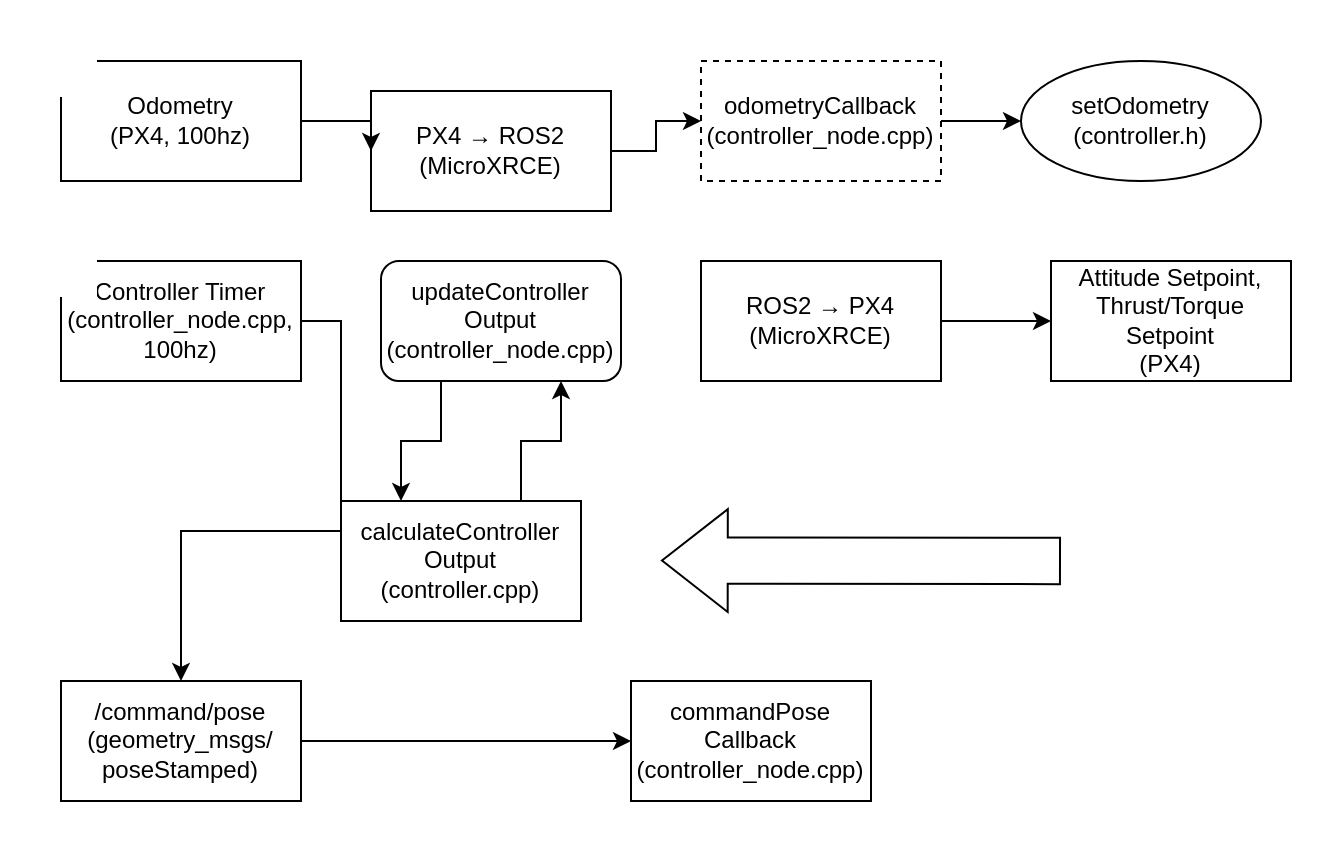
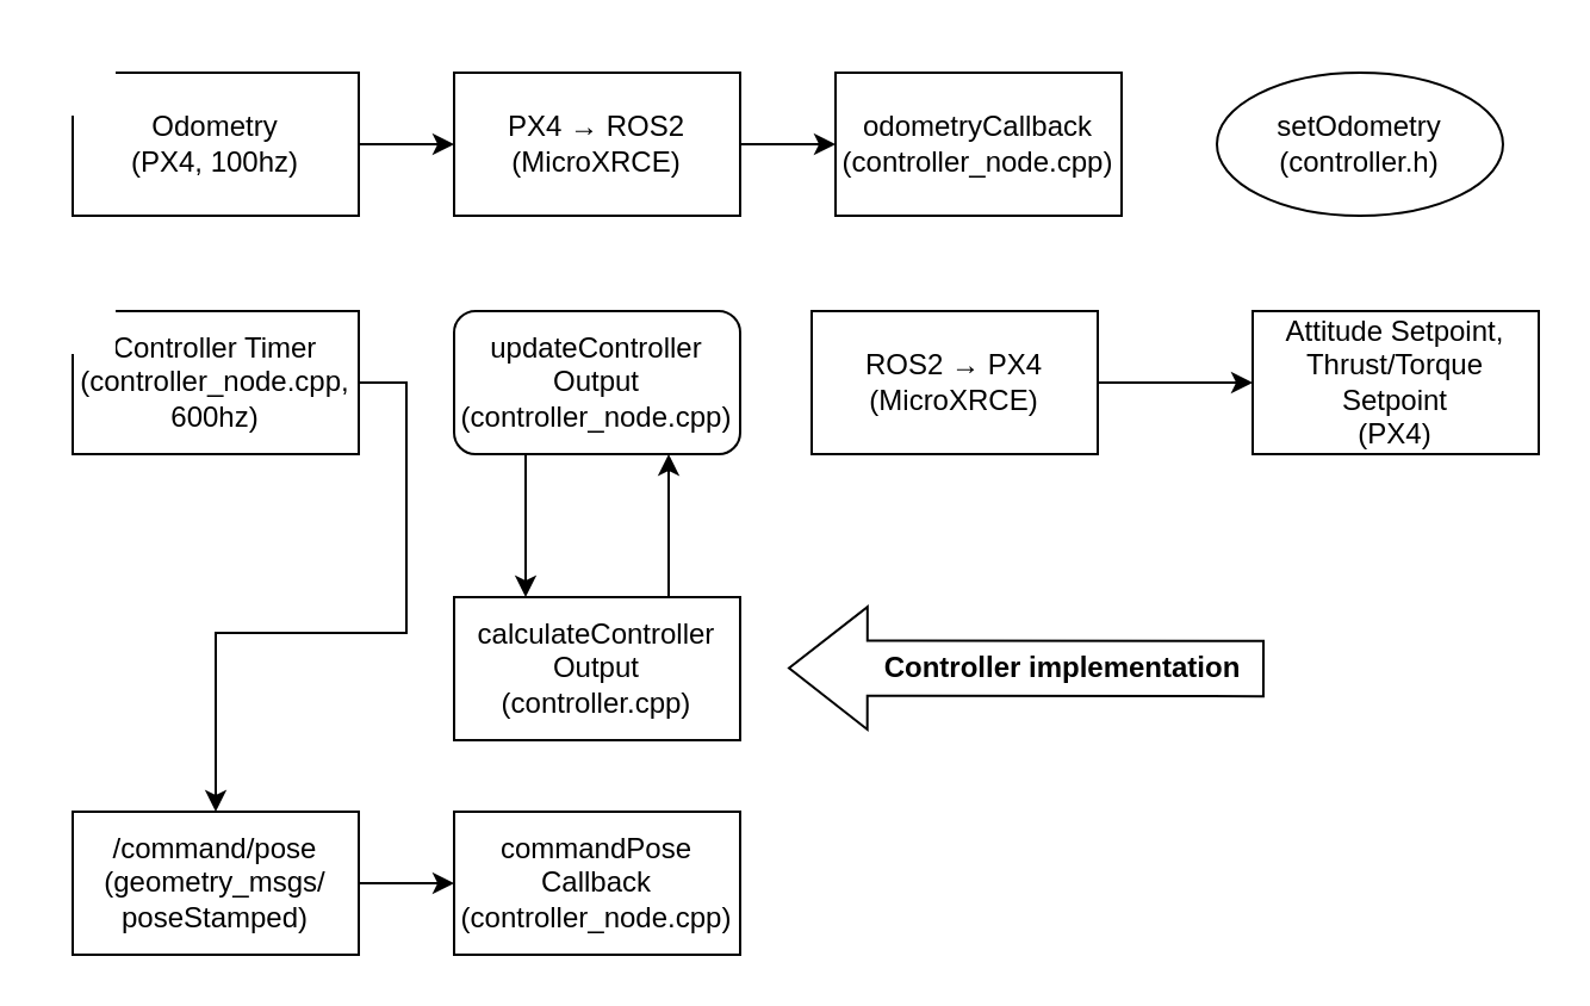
  <mxCell id="0" />
  <mxCell id="1" parent="0" />
  <mxCell id="2" style="edgeStyle=orthogonalEdgeStyle;rounded=0;orthogonalLoop=1;jettySize=auto;html=1;exitX=1;exitY=0.5;exitDx=0;exitDy=0;entryX=0;entryY=0.5;entryDx=0;entryDy=0;" edge="1" parent="1" source="3" target="9"><mxGeometry relative="1" as="geometry" /></mxCell>
- <mxCell id="3" value="PX4 → ROS2&lt;br&gt;(MicroXRCE)" style="rounded=0;whiteSpace=wrap;html=1;fillColor=default;" vertex="1" parent="1"><mxGeometry x="185" y="45" width="120" height="60" as="geometry" /></mxCell>
+ <mxCell id="3" value="PX4 → ROS2&lt;br&gt;(MicroXRCE)" style="rounded=0;whiteSpace=wrap;html=1;fillColor=default;" vertex="1" parent="1"><mxGeometry x="190" y="30" width="120" height="60" as="geometry" /></mxCell>
  <mxCell id="4" value="" style="group;fillColor=none;" vertex="1" connectable="0" parent="1"><mxGeometry x="20" y="20" width="130" height="70" as="geometry" /></mxCell>
  <mxCell id="5" value="Odometry&lt;br&gt;(PX4, 100hz)" style="rounded=0;whiteSpace=wrap;html=1;" vertex="1" parent="4"><mxGeometry x="10" y="10" width="120" height="60" as="geometry" /></mxCell>
  <mxCell id="6" value="" style="shape=image;html=1;verticalAlign=top;verticalLabelPosition=bottom;labelBackgroundColor=#ffffff;imageAspect=0;aspect=fixed;image=https://cdn4.iconfinder.com/data/icons/48-bubbles/48/37.Stopwatch-128.png;imageBackground=default;imageBorder=none;fillStyle=auto;" vertex="1" parent="4"><mxGeometry width="28" height="28" as="geometry" /></mxCell>
  <mxCell id="7" style="edgeStyle=orthogonalEdgeStyle;rounded=0;orthogonalLoop=1;jettySize=auto;html=1;exitX=1;exitY=0.5;exitDx=0;exitDy=0;entryX=0;entryY=0.5;entryDx=0;entryDy=0;shadow=0;" edge="1" parent="1" source="5" target="3"><mxGeometry relative="1" as="geometry" /></mxCell>
- <mxCell id="8" style="edgeStyle=orthogonalEdgeStyle;rounded=0;orthogonalLoop=1;jettySize=auto;html=1;exitX=1;exitY=0.5;exitDx=0;exitDy=0;entryX=0;entryY=0.5;entryDx=0;entryDy=0;" edge="1" parent="1" source="9" target="10"><mxGeometry relative="1" as="geometry" /></mxCell>
- <mxCell id="9" value="odometryCallback&lt;br&gt;(controller_node.cpp)" style="rounded=0;whiteSpace=wrap;html=1;fillColor=default;dashed=1;" vertex="1" parent="1"><mxGeometry x="350" y="30" width="120" height="60" as="geometry" /></mxCell>
+ <mxCell id="9" value="odometryCallback&lt;br&gt;(controller_node.cpp)" style="rounded=0;whiteSpace=wrap;html=1;fillColor=default;" vertex="1" parent="1"><mxGeometry x="350" y="30" width="120" height="60" as="geometry" /></mxCell>
  <mxCell id="10" value="setOdometry&lt;br&gt;(controller.h)" style="ellipse;whiteSpace=wrap;html=1;fillColor=default;" vertex="1" parent="1"><mxGeometry x="510" y="30" width="120" height="60" as="geometry" /></mxCell>
  <mxCell id="11" value="" style="group;fillColor=none;" vertex="1" connectable="0" parent="1"><mxGeometry x="20" y="120" width="130" height="70" as="geometry" /></mxCell>
- <mxCell id="12" value="Controller Timer&lt;br&gt;(controller_node.cpp, 100hz)" style="rounded=0;whiteSpace=wrap;html=1;" vertex="1" parent="11"><mxGeometry x="10" y="10" width="120" height="60" as="geometry" /></mxCell>
+ <mxCell id="12" value="Controller Timer&lt;br&gt;(controller_node.cpp, 600hz)" style="rounded=0;whiteSpace=wrap;html=1;" vertex="1" parent="11"><mxGeometry x="10" y="10" width="120" height="60" as="geometry" /></mxCell>
  <mxCell id="13" value="" style="shape=image;html=1;verticalAlign=top;verticalLabelPosition=bottom;labelBackgroundColor=#ffffff;imageAspect=0;aspect=fixed;image=https://cdn4.iconfinder.com/data/icons/48-bubbles/48/37.Stopwatch-128.png;imageBackground=default;imageBorder=none;" vertex="1" parent="11"><mxGeometry width="28" height="28" as="geometry" /></mxCell>
  <mxCell id="14" style="edgeStyle=orthogonalEdgeStyle;rounded=0;orthogonalLoop=1;jettySize=auto;html=1;exitX=0.25;exitY=1;exitDx=0;exitDy=0;entryX=0.25;entryY=0;entryDx=0;entryDy=0;" edge="1" parent="1" source="15" target="17"><mxGeometry relative="1" as="geometry" /></mxCell>
  <mxCell id="15" value="updateController&lt;br&gt;Output&lt;br&gt;(controller_node.cpp)" style="whiteSpace=wrap;html=1;fillColor=default;rounded=1;" vertex="1" parent="1"><mxGeometry x="190" y="130" width="120" height="60" as="geometry" /></mxCell>
  <mxCell id="16" style="edgeStyle=orthogonalEdgeStyle;rounded=0;orthogonalLoop=1;jettySize=auto;html=1;exitX=0.75;exitY=0;exitDx=0;exitDy=0;entryX=0.75;entryY=1;entryDx=0;entryDy=0;" edge="1" parent="1" source="17" target="15"><mxGeometry relative="1" as="geometry" /></mxCell>
- <mxCell id="17" value="calculateController&lt;br&gt;Output&lt;br&gt;(controller.cpp)" style="rounded=0;whiteSpace=wrap;html=1;fillColor=default;" vertex="1" parent="1"><mxGeometry x="170" y="250" width="120" height="60" as="geometry" /></mxCell>
+ <mxCell id="17" value="calculateController&lt;br&gt;Output&lt;br&gt;(controller.cpp)" style="rounded=0;whiteSpace=wrap;html=1;fillColor=default;" vertex="1" parent="1"><mxGeometry x="190" y="250" width="120" height="60" as="geometry" /></mxCell>
  <mxCell id="18" style="edgeStyle=orthogonalEdgeStyle;rounded=0;orthogonalLoop=1;jettySize=auto;html=1;exitX=1;exitY=0.5;exitDx=0;exitDy=0;" edge="1" parent="1" source="12" target="23"><mxGeometry relative="1" as="geometry" /></mxCell>
  <mxCell id="19" style="edgeStyle=orthogonalEdgeStyle;rounded=0;orthogonalLoop=1;jettySize=auto;html=1;exitX=1;exitY=0.5;exitDx=0;exitDy=0;entryX=0;entryY=0.5;entryDx=0;entryDy=0;" edge="1" parent="1" source="20" target="21"><mxGeometry relative="1" as="geometry" /></mxCell>
- <mxCell id="20" value="ROS2 → PX4&lt;br&gt;(MicroXRCE)" style="rounded=0;whiteSpace=wrap;html=1;fillColor=default;" vertex="1" parent="1"><mxGeometry x="350" y="130" width="120" height="60" as="geometry" /></mxCell>
+ <mxCell id="20" value="ROS2 → PX4&lt;br&gt;(MicroXRCE)" style="rounded=0;whiteSpace=wrap;html=1;fillColor=default;" vertex="1" parent="1"><mxGeometry x="340" y="130" width="120" height="60" as="geometry" /></mxCell>
  <mxCell id="21" value="Attitude Setpoint,&lt;br&gt;Thrust/Torque Setpoint&lt;br&gt;(PX4)" style="rounded=0;whiteSpace=wrap;html=1;fillColor=default;" vertex="1" parent="1"><mxGeometry x="525" y="130" width="120" height="60" as="geometry" /></mxCell>
  <mxCell id="22" style="edgeStyle=orthogonalEdgeStyle;rounded=0;orthogonalLoop=1;jettySize=auto;html=1;exitX=1;exitY=0.5;exitDx=0;exitDy=0;entryX=0;entryY=0.5;entryDx=0;entryDy=0;" edge="1" parent="1" source="23" target="24"><mxGeometry relative="1" as="geometry" /></mxCell>
  <mxCell id="23" value="/command/pose&lt;br&gt;(geometry_msgs/&lt;br&gt;poseStamped)" style="rounded=0;whiteSpace=wrap;html=1;fillColor=default;" vertex="1" parent="1"><mxGeometry x="30" y="340" width="120" height="60" as="geometry" /></mxCell>
- <mxCell id="24" value="commandPose&lt;br&gt;Callback&lt;br&gt;(controller_node.cpp)" style="rounded=0;whiteSpace=wrap;html=1;fillColor=default;" vertex="1" parent="1"><mxGeometry x="315" y="340" width="120" height="60" as="geometry" /></mxCell>
+ <mxCell id="24" value="commandPose&lt;br&gt;Callback&lt;br&gt;(controller_node.cpp)" style="rounded=0;whiteSpace=wrap;html=1;fillColor=default;" vertex="1" parent="1"><mxGeometry x="190" y="340" width="120" height="60" as="geometry" /></mxCell>
  <mxCell id="25" value="" style="group" vertex="1" connectable="0" parent="1"><mxGeometry x="330" y="265" width="210" height="30" as="geometry" /></mxCell>
  <mxCell id="26" value="" style="shape=flexArrow;endArrow=classic;html=1;rounded=0;endWidth=27.285;endSize=10.626;width=23.158;" edge="1" parent="25"><mxGeometry width="50" height="50" relative="1" as="geometry"><mxPoint x="200" y="15" as="sourcePoint" /><mxPoint y="14.74" as="targetPoint" /></mxGeometry></mxCell>
+ <mxCell id="27" value="Controller implementation" style="text;html=1;align=center;verticalAlign=middle;resizable=0;points=[];autosize=1;strokeColor=none;fillColor=none;fontStyle=1" vertex="1" parent="25"><mxGeometry x="30" width="170" height="30" as="geometry" /></mxCell>
